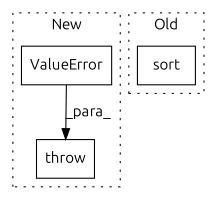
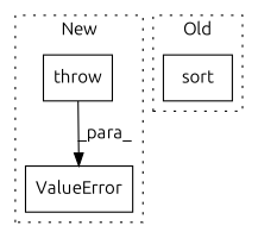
  digraph {
    fontname=Ubuntu
    node [a=32 shape=box fontname=Ubuntu]
    n1 [l="11,1" label=ValueError s="32843,32927"]
    n2 [a=53 l=6 label=throw s=32837]
    n3 [l="5,1" label=sort s="32812,32821"]
    subgraph cluster_1 {
      label=New
      style=dotted
      n1
      n2
    }
    subgraph cluster_2 {
      label=Old
      style=dotted
      n3
    }
-   n1 -> n2 [label=_para_ fontname=Ubuntu]
+   n2 -> n1 [label=_para_ fontname=Ubuntu]
  }
